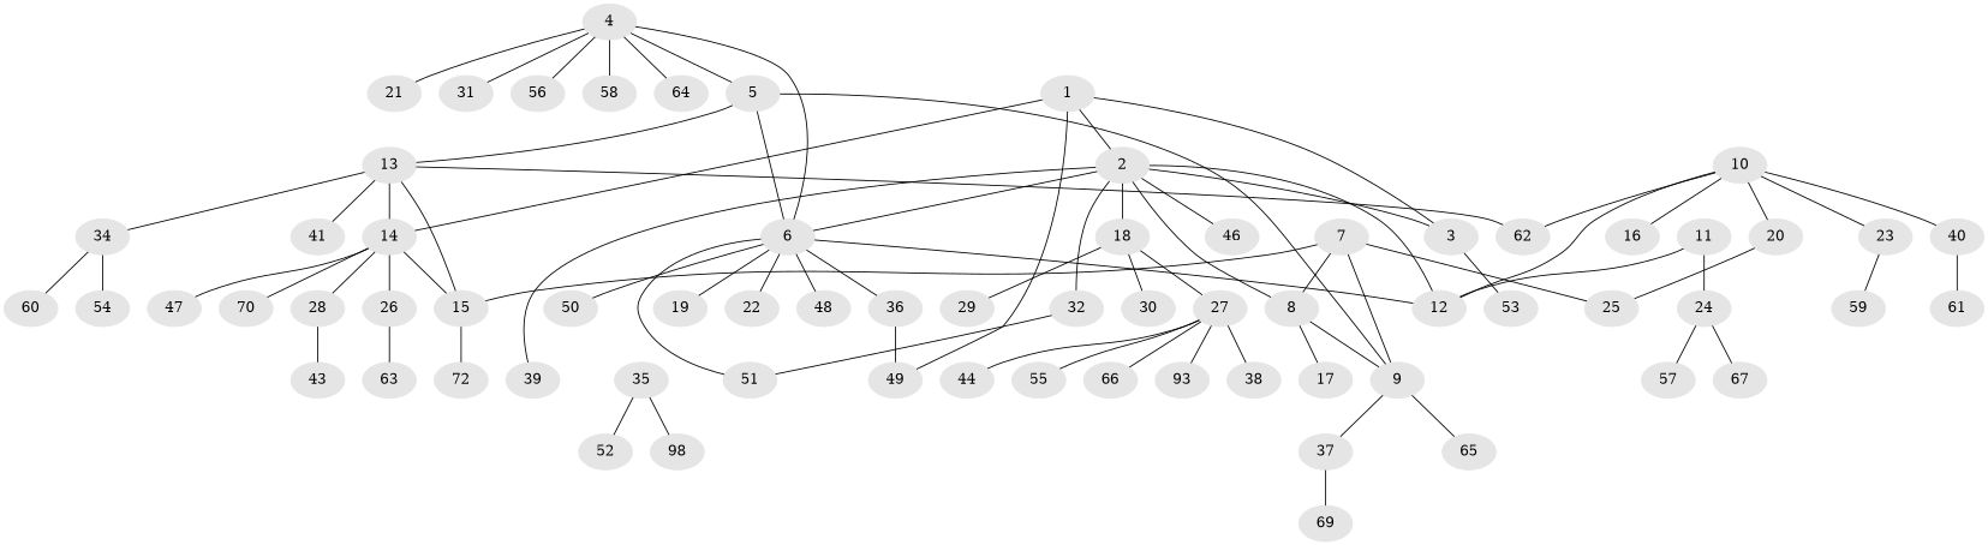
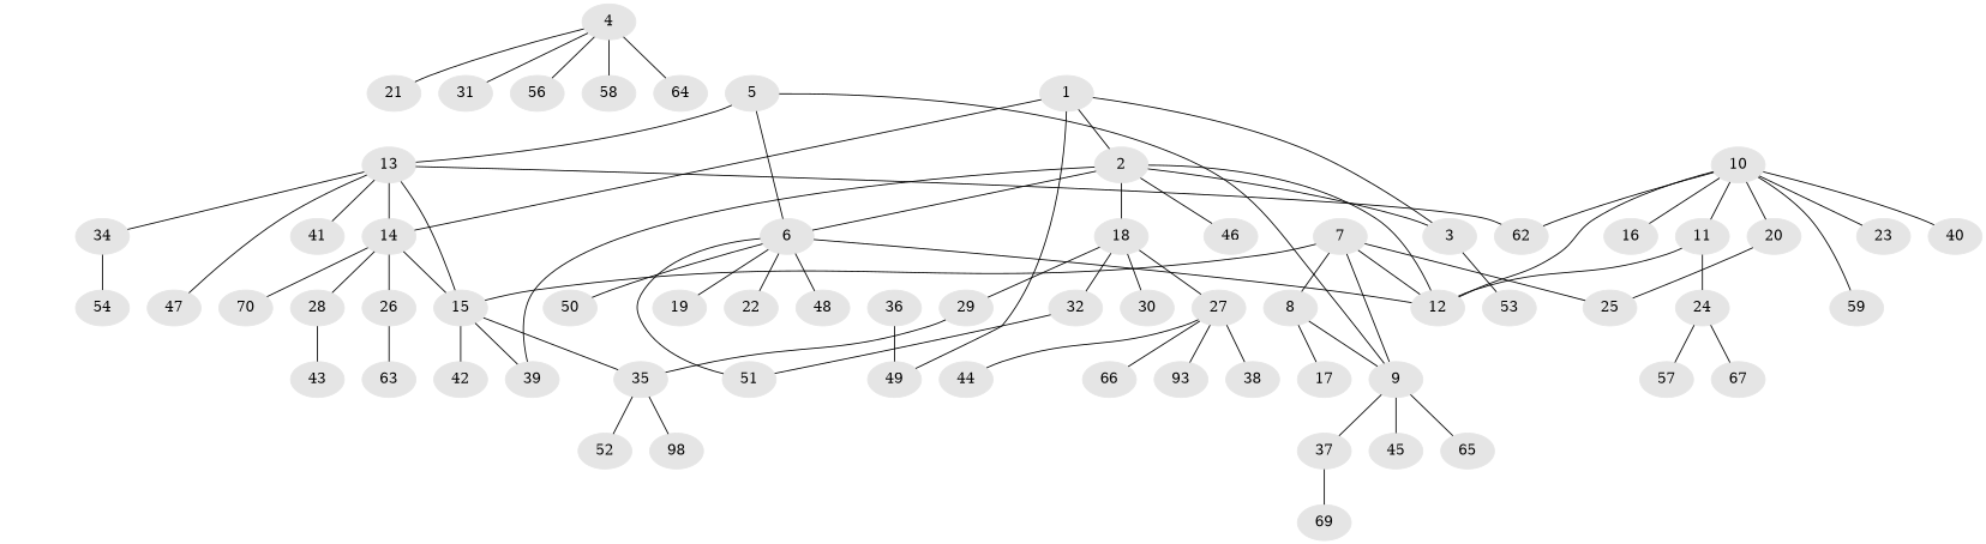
  graph {
    node [color=gray90 style=filled]
    1
    2
    3
    14
    49
    6
    8
    12
    18
    32
    39
    46
    53
    15
    26
    28
    70
    19
    22
    36
    48
    50
    51
    9
    17
    27
    29
    30
    4
    5
    21
    31
    56
    58
    64
    13
    37
+   45
    65
    34
    41
    47
    62
    7
    25
    35
-   42 [label=72]
+   42
    69
    10
    11
    16
    20
    23
    40
    59
    24
-   61
    57
    67
    54
-   60
    63
    43
    52
    n65 [label=98]
    n66 [label=93]
    38
    44
-   55
    66
    1 -- 2
    1 -- 3
    1 -- 14
    1 -- 49
    2 -- 3
    2 -- 6
-   2 -- 8
    2 -- 12
    2 -- 18
-   2 -- 32
+   18 -- 32
    2 -- 39
    2 -- 46
    3 -- 53
    14 -- 15
    14 -- 26
    14 -- 28
    14 -- 70
    6 -- 12
    6 -- 19
    6 -- 22
-   6 -- 36
    6 -- 48
    6 -- 50
    6 -- 51
    8 -- 9
    8 -- 17
    18 -- 27
    18 -- 29
    18 -- 30
    32 -- 51
+   15 -- 39
+   15 -- 35
    15 -- 42
    26 -- 63
    28 -- 43
    36 -- 49
    9 -- 37
+   9 -- 45
    9 -- 65
    27 -- n66
    27 -- 38
    27 -- 44
-   27 -- 55
    27 -- 66
-   4 -- 6
-   4 -- 5
+   29 -- 35
    4 -- 21
    4 -- 31
    4 -- 56
    4 -- 58
    4 -- 64
    5 -- 6
    5 -- 9
    5 -- 13
    13 -- 14
    13 -- 15
    13 -- 34
    13 -- 41
-   14 -- 47
+   13 -- 47
    13 -- 62
    37 -- 69
    34 -- 54
-   34 -- 60
    7 -- 8
+   7 -- 12
    7 -- 15
    7 -- 9
    7 -- 25
    35 -- 52
    35 -- n65
    10 -- 12
    10 -- 62
+   10 -- 11
    10 -- 16
    10 -- 20
    10 -- 23
    10 -- 40
-   23 -- 59
+   10 -- 59
    11 -- 12
    11 -- 24
    20 -- 25
-   40 -- 61
    24 -- 57
    24 -- 67
  }
